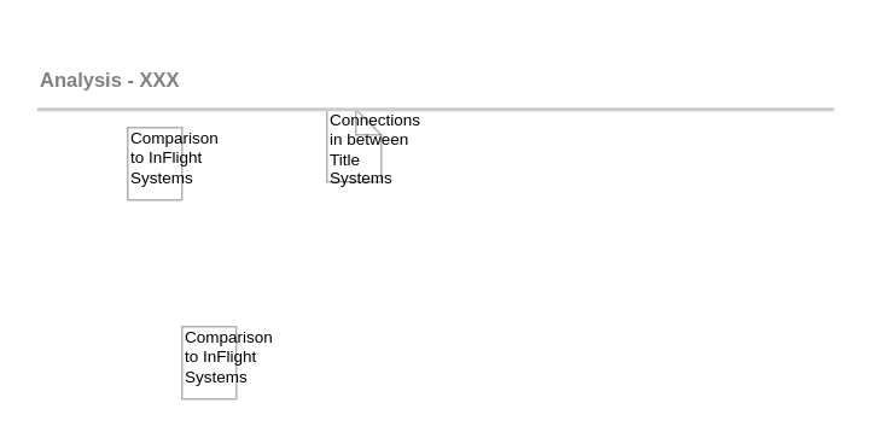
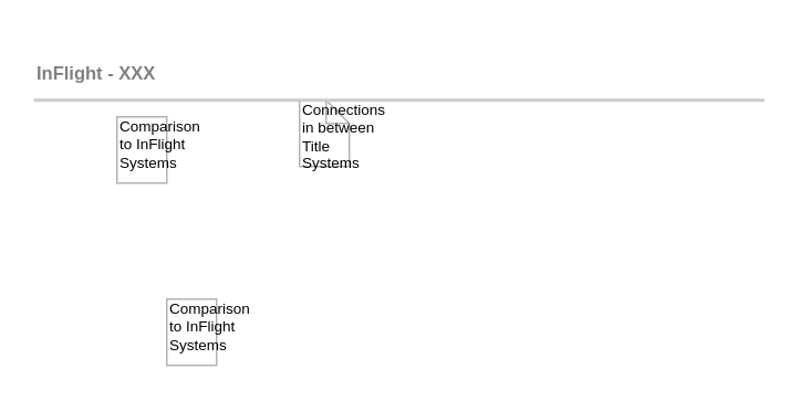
  <mxCell id="0" />
  <mxCell id="1" parent="0" />
  <mxCell id="2" value="Connections&lt;br&gt;in between&amp;nbsp;&lt;br&gt;Title Systems" style="shape=note;whiteSpace=wrap;html=1;size=14;verticalAlign=top;align=left;spacingTop=-6;strokeWidth=1;fontSize=9;opacity=30;fillColor=none;shadow=0;glass=0;comic=0;labelBackgroundColor=none;" vertex="1" parent="1"><mxGeometry x="180" y="60" width="30" height="40" as="geometry" /></mxCell>
  <mxCell id="3" value="Comparison to InFlight&lt;br&gt;Systems" style="shape=note;whiteSpace=wrap;html=1;size=0;verticalAlign=top;align=left;spacingTop=-6;strokeWidth=1;fontSize=9;opacity=30;fillColor=none;shadow=0;glass=0;comic=0;labelBackgroundColor=none;" vertex="1" parent="1"><mxGeometry x="100" y="180" width="30" height="40" as="geometry" /></mxCell>
  <mxCell id="4" value="Comparison to InFlight&lt;br&gt;Systems" style="shape=note;whiteSpace=wrap;html=1;size=0;verticalAlign=top;align=left;spacingTop=-6;strokeWidth=1;fontSize=9;opacity=30;fillColor=none;shadow=0;glass=0;comic=0;labelBackgroundColor=none;" vertex="1" parent="1"><mxGeometry x="70" y="70" width="30" height="40" as="geometry" /></mxCell>
  <mxCell id="5" value="Title" parent="0" />
  <mxCell id="6" value="" style="group;fontSize=10;" vertex="1" connectable="0" parent="5"><mxGeometry x="20" y="20" width="440" height="45" as="geometry" /></mxCell>
- <mxCell id="7" value="&lt;font style=&quot;font-size: 11px&quot;&gt;Analysis - XXX&lt;/font&gt;" style="text;strokeColor=none;fillColor=none;html=1;fontSize=24;fontStyle=1;verticalAlign=middle;align=left;shadow=0;glass=0;comic=0;opacity=30;fontColor=#808080;" vertex="1" parent="6"><mxGeometry width="440" height="40" as="geometry" /></mxCell>
+ <mxCell id="7" value="&lt;font style=&quot;font-size: 11px&quot;&gt;InFlight - XXX&lt;/font&gt;" style="text;strokeColor=none;fillColor=none;html=1;fontSize=24;fontStyle=1;verticalAlign=middle;align=left;shadow=0;glass=0;comic=0;opacity=30;fontColor=#808080;" vertex="1" parent="6"><mxGeometry width="440" height="40" as="geometry" /></mxCell>
  <mxCell id="8" value="" style="line;strokeWidth=2;html=1;shadow=0;glass=0;comic=0;fillColor=none;fontSize=10;fontColor=#CCCCCC;labelBackgroundColor=none;strokeColor=#CCCCCC;" vertex="1" parent="6"><mxGeometry y="35" width="440" height="10" as="geometry" /></mxCell>
